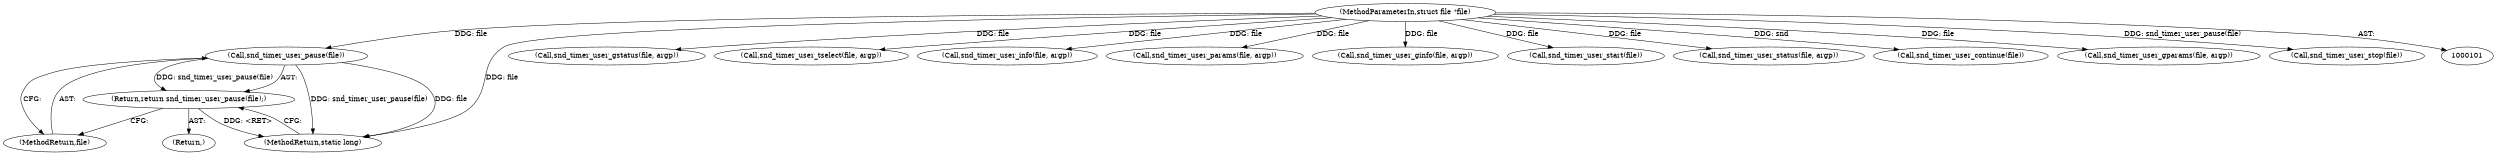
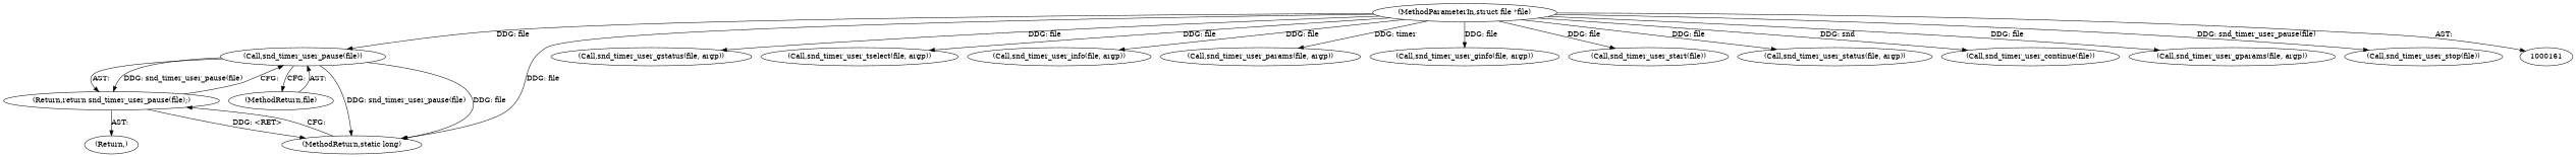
  digraph {
    n1 [label="(Call,snd_timer_user_pause(file))"]
    n2 [label="(Return,return snd_timer_user_pause(file);)"]
    n3 [label="(MethodReturn,file)"]
    n4 [label="(MethodReturn,static long)"]
    n5 [label="(Return,)"]
    n6 [label="(MethodParameterIn,struct file *file)"]
    n7 [label="(Call,snd_timer_user_gstatus(file, argp))"]
    n8 [label="(Call,snd_timer_user_tselect(file, argp))"]
    n9 [label="(Call,snd_timer_user_info(file, argp))"]
    n10 [label="(Call,snd_timer_user_params(file, argp))"]
    n11 [label="(Call,snd_timer_user_ginfo(file, argp))"]
    n12 [label="(Call,snd_timer_user_start(file))"]
    n13 [label="(Call,snd_timer_user_status(file, argp))"]
    n14 [label="(Call,snd_timer_user_continue(file))"]
    n15 [label="(Call,snd_timer_user_gparams(file, argp))"]
    n16 [label="(Call,snd_timer_user_stop(file))"]
-   1000101
+   1000101 [label=1000161]
    n1 -> n2 [label="AST: "]
    n1 -> n2 [label="DDG: snd_timer_user_pause(file)"]
    n1 -> n3 [label="CFG: "]
    n1 -> n4 [label="DDG: snd_timer_user_pause(file)"]
    n1 -> n4 [label="DDG: file"]
-   n2 -> n3 [label="CFG: "]
+   n2 -> n1 [label="CFG: "]
    n2 -> n4 [label="DDG: <RET>"]
    n2 -> n5 [label="AST: "]
    n3 -> n1 [label="AST: "]
    n4 -> n2 [label="CFG: "]
    n6 -> n1 [label="DDG: file"]
    n6 -> n4 [label="DDG: file"]
    n6 -> n7 [label="DDG: file"]
    n6 -> n8 [label="DDG: file"]
    n6 -> n9 [label="DDG: file"]
-   n6 -> n10 [label="DDG: file"]
+   n6 -> n10 [label="DDG: timer"]
    n6 -> n11 [label="DDG: file"]
    n6 -> n12 [label="DDG: file"]
    n6 -> n13 [label="DDG: file"]
    n6 -> n14 [label="DDG: snd"]
    n6 -> n15 [label="DDG: file"]
    n6 -> n16 [label="DDG: snd_timer_user_pause(file)"]
    n6 -> 1000101 [label="AST: "]
  }
